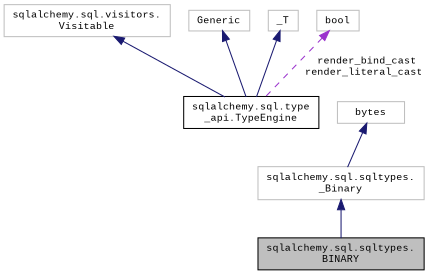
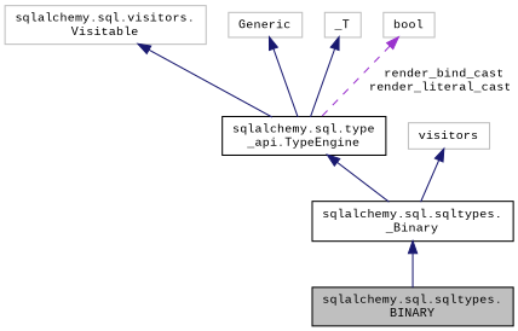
  digraph {
    fontname="Liberation Mono"
    node [color=grey75 fillcolor=white fontname="Liberation Mono" fontsize=10 shape=record style=filled]
    edge [color=midnightblue dir=back fontname="Liberation Mono" fontsize=10 labelfontname=Helvetica labelfontsize=10 style=solid]
    n1 [color=black fillcolor=grey75 fontcolor=black height=0.2 label="sqlalchemy.sql.sqltypes.\lBINARY" width=0.4]
-   n2 [height=0.2 label="sqlalchemy.sql.sqltypes.\l_Binary" width=0.4]
+   n2 [color=black height=0.2 label="sqlalchemy.sql.sqltypes.\l_Binary" width=0.4]
    n3 [color=black height=0.2 label="sqlalchemy.sql.type\l_api.TypeEngine" width=0.4]
    n4 [height=0.2 label="sqlalchemy.sql.visitors.\lVisitable" width=0.4]
    n5 [height=0.2 label=Generic width=0.4]
    n6 [height=0.2 label=_T width=0.4]
    n7 [height=0.2 label=bool width=0.4]
-   n8 [height=0.2 label=bytes width=0.4]
+   n8 [height=0.2 label=visitors width=0.4]
    n2 -> n1
+   n3 -> n2
    n4 -> n3
    n5 -> n3
    n6 -> n3
    n7 -> n3 [color=darkorchid3 label=" render_bind_cast\nrender_literal_cast" style=dashed]
    n8 -> n2
  }
